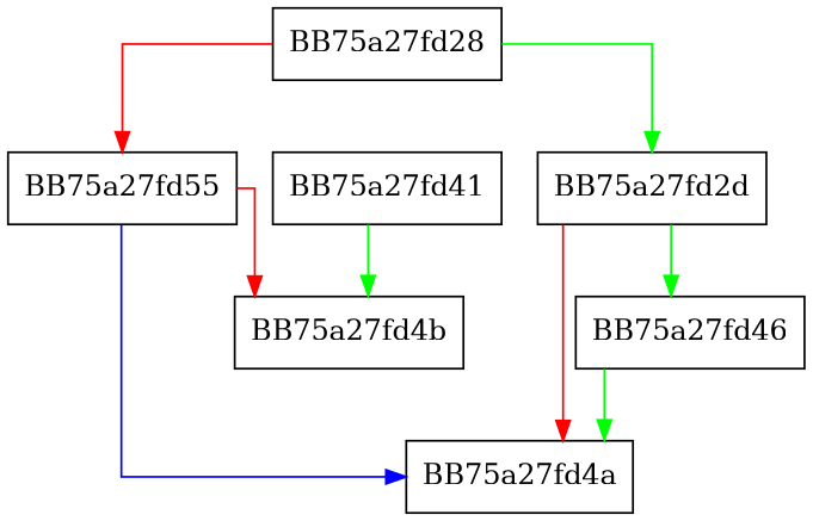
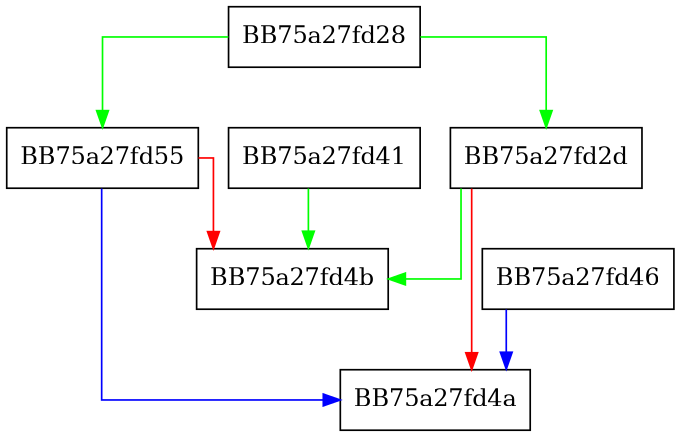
  digraph {
    splines=ortho
    node [shape=box]
    edge [color=green]
    BB75a27fd28
    BB75a27fd55
    BB75a27fd2d
    BB75a27fd4a
    BB75a27fd4b
    BB75a27fd41
    BB75a27fd46
-   BB75a27fd28 -> BB75a27fd55 [color=red]
+   BB75a27fd28 -> BB75a27fd55
    BB75a27fd28 -> BB75a27fd2d
    BB75a27fd55 -> BB75a27fd4a [color=blue]
    BB75a27fd55 -> BB75a27fd4b [color=red]
    BB75a27fd2d -> BB75a27fd4a [color=red]
-   BB75a27fd2d -> BB75a27fd46
+   BB75a27fd2d -> BB75a27fd4b
    BB75a27fd41 -> BB75a27fd4b
-   BB75a27fd46 -> BB75a27fd4a
+   BB75a27fd46 -> BB75a27fd4a [color=blue]
  }
